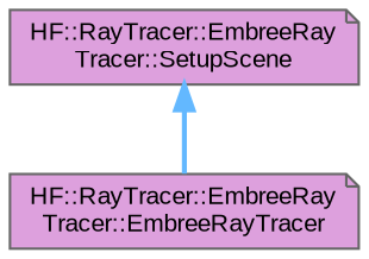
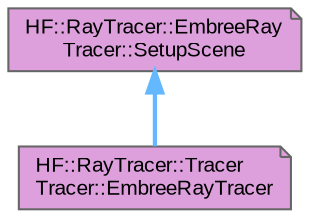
  digraph {
    rankdir=TB
    fontname="Liberation Sans"
    node [fillcolor=plum fontname="Liberation Sans" fontsize=10 shape=note style=filled]
    n1 [color=gray40 fontcolor=black height=0.2 label="HF::RayTracer::EmbreeRay\lTracer::SetupScene" width=0.4]
-   n2 [color=grey40 height=0.2 label="HF::RayTracer::EmbreeRay\lTracer::EmbreeRayTracer" width=0.4]
+   n2 [color=grey40 height=0.2 label="HF::RayTracer::Tracer\lTracer::EmbreeRayTracer" width=0.4]
    n1 -> n2 [color=steelblue1 dir=back fontname="Liberation Sans" fontsize=10 labelfontname=Helvetica labelfontsize=10 style=bold]
  }
